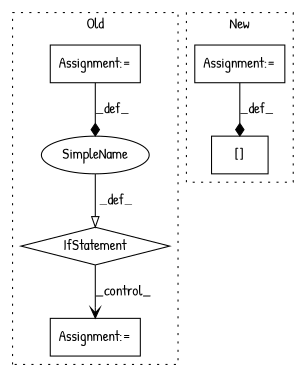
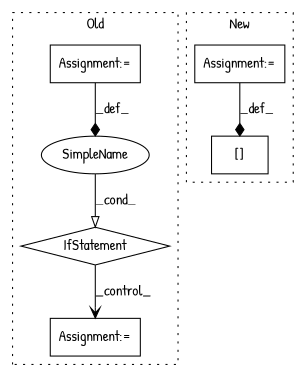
  digraph {
    fontname="Patrick Hand"
    node [a=7 fontname="Patrick Hand" l=1 shape=box]
    edge [arrowhead=diamond fontname="Patrick Hand"]
    n1 [a=25 l="4,2" label=IfStatement s="9143,9163" shape=diamond]
    n2 [label="Assignment:=" s=9103]
    n3 [a=42 label=SimpleName shape=ellipse l=""]
    n4 [label="Assignment:=" s=9318]
    n5 [a=2 l="9,1" label="[]" s="14829,14855"]
    n6 [label="Assignment:=" s=14856]
    subgraph cluster_1 {
      label=Old
      style=dotted
      n1
      n2
      n3
      n4
    }
    subgraph cluster_2 {
      label=New
      style=dotted
      n5
      n6
    }
    n1 -> n4 [arrowhead=vee label=_control_]
    n2 -> n3 [label=_def_]
-   n3 -> n1 [arrowhead=onormal label=_def_]
+   n3 -> n1 [arrowhead=onormal label=_cond_]
    n6 -> n5 [label=_def_]
  }
